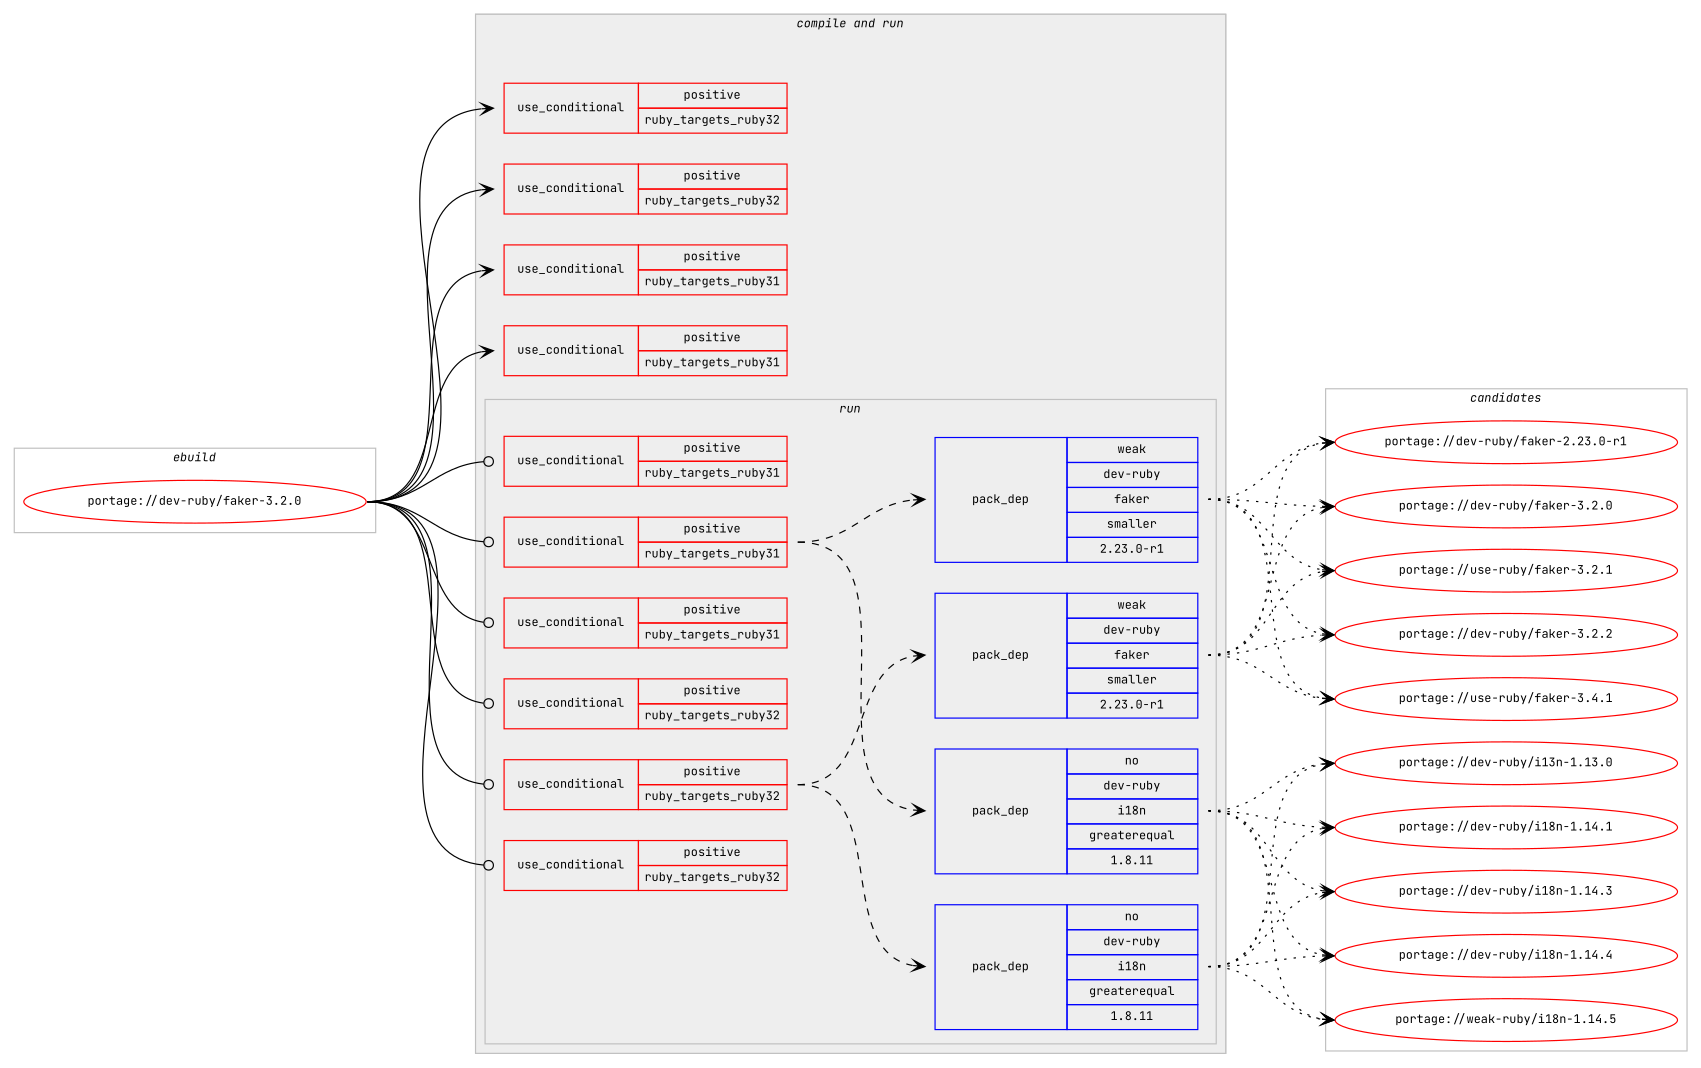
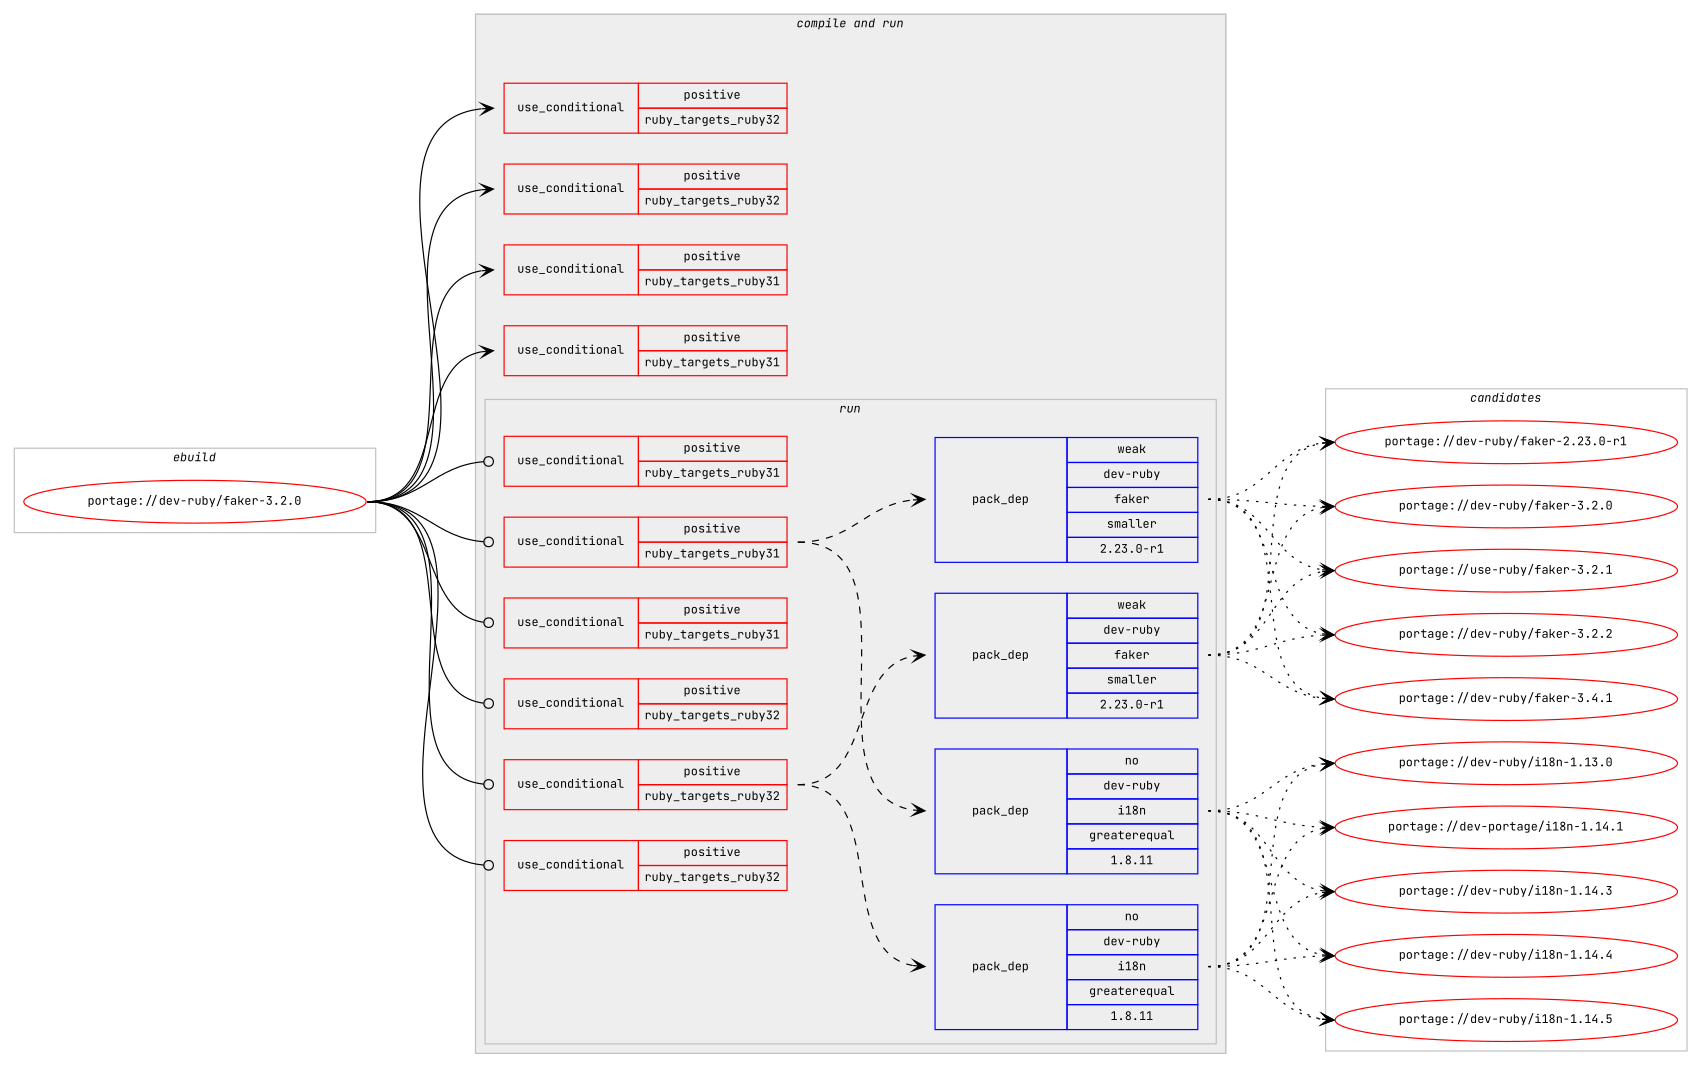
  digraph {
    compound=true
    concentrate=true
    fontname="JetBrains Mono"
    fontsize=10
    newrank=true
    rankdir=LR
    ranksep=1.5
    node [color=red fontname="JetBrains Mono" fontsize=10 shape=none]
    edge [arrowhead=vee fontname="JetBrains Mono" headport=w style=dotted tailport=e weight=100]
    n1 [label="portage://dev-ruby/faker-3.2.0" width=4 shape=""]
    n2 [label=<<TABLE BORDER="0" CELLBORDER="1" CELLSPACING="0" CELLPADDING="4"><TR><TD ROWSPAN="3" CELLPADDING="10">use_conditional</TD></TR><TR><TD>positive</TD></TR><TR><TD>ruby_targets_ruby31</TD></TR></TABLE>>]
    n3 [label=<<TABLE BORDER="0" CELLBORDER="1" CELLSPACING="0" CELLPADDING="4"><TR><TD ROWSPAN="3" CELLPADDING="10">use_conditional</TD></TR><TR><TD>positive</TD></TR><TR><TD>ruby_targets_ruby31</TD></TR></TABLE>>]
    n4 [label=<<TABLE BORDER="0" CELLBORDER="1" CELLSPACING="0" CELLPADDING="4"><TR><TD ROWSPAN="3" CELLPADDING="10">use_conditional</TD></TR><TR><TD>positive</TD></TR><TR><TD>ruby_targets_ruby32</TD></TR></TABLE>>]
    n5 [label=<<TABLE BORDER="0" CELLBORDER="1" CELLSPACING="0" CELLPADDING="4"><TR><TD ROWSPAN="3" CELLPADDING="10">use_conditional</TD></TR><TR><TD>positive</TD></TR><TR><TD>ruby_targets_ruby32</TD></TR></TABLE>>]
    n6 [label=<<TABLE BORDER="0" CELLBORDER="1" CELLSPACING="0" CELLPADDING="4"><TR><TD ROWSPAN="3" CELLPADDING="10">use_conditional</TD></TR><TR><TD>positive</TD></TR><TR><TD>ruby_targets_ruby31</TD></TR></TABLE>>]
    n7 [color=blue label=<<TABLE BORDER="0" CELLBORDER="1" CELLSPACING="0" CELLPADDING="4" WIDTH="220"><TR><TD ROWSPAN="6" CELLPADDING="30">pack_dep</TD></TR><TR><TD WIDTH="110">no</TD></TR><TR><TD>dev-ruby</TD></TR><TR><TD>i18n</TD></TR><TR><TD>greaterequal</TD></TR><TR><TD>1.8.11</TD></TR></TABLE>>]
    n8 [color=blue label=<<TABLE BORDER="0" CELLBORDER="1" CELLSPACING="0" CELLPADDING="4" WIDTH="220"><TR><TD ROWSPAN="6" CELLPADDING="30">pack_dep</TD></TR><TR><TD WIDTH="110">weak</TD></TR><TR><TD>dev-ruby</TD></TR><TR><TD>faker</TD></TR><TR><TD>smaller</TD></TR><TR><TD>2.23.0-r1</TD></TR></TABLE>>]
    n9 [label=<<TABLE BORDER="0" CELLBORDER="1" CELLSPACING="0" CELLPADDING="4"><TR><TD ROWSPAN="3" CELLPADDING="10">use_conditional</TD></TR><TR><TD>positive</TD></TR><TR><TD>ruby_targets_ruby31</TD></TR></TABLE>>]
    n10 [label=<<TABLE BORDER="0" CELLBORDER="1" CELLSPACING="0" CELLPADDING="4"><TR><TD ROWSPAN="3" CELLPADDING="10">use_conditional</TD></TR><TR><TD>positive</TD></TR><TR><TD>ruby_targets_ruby31</TD></TR></TABLE>>]
    n11 [label=<<TABLE BORDER="0" CELLBORDER="1" CELLSPACING="0" CELLPADDING="4"><TR><TD ROWSPAN="3" CELLPADDING="10">use_conditional</TD></TR><TR><TD>positive</TD></TR><TR><TD>ruby_targets_ruby32</TD></TR></TABLE>>]
    n12 [color=blue label=<<TABLE BORDER="0" CELLBORDER="1" CELLSPACING="0" CELLPADDING="4" WIDTH="220"><TR><TD ROWSPAN="6" CELLPADDING="30">pack_dep</TD></TR><TR><TD WIDTH="110">no</TD></TR><TR><TD>dev-ruby</TD></TR><TR><TD>i18n</TD></TR><TR><TD>greaterequal</TD></TR><TR><TD>1.8.11</TD></TR></TABLE>>]
    n13 [color=blue label=<<TABLE BORDER="0" CELLBORDER="1" CELLSPACING="0" CELLPADDING="4" WIDTH="220"><TR><TD ROWSPAN="6" CELLPADDING="30">pack_dep</TD></TR><TR><TD WIDTH="110">weak</TD></TR><TR><TD>dev-ruby</TD></TR><TR><TD>faker</TD></TR><TR><TD>smaller</TD></TR><TR><TD>2.23.0-r1</TD></TR></TABLE>>]
    n14 [label=<<TABLE BORDER="0" CELLBORDER="1" CELLSPACING="0" CELLPADDING="4"><TR><TD ROWSPAN="3" CELLPADDING="10">use_conditional</TD></TR><TR><TD>positive</TD></TR><TR><TD>ruby_targets_ruby32</TD></TR></TABLE>>]
    n15 [label=<<TABLE BORDER="0" CELLBORDER="1" CELLSPACING="0" CELLPADDING="4"><TR><TD ROWSPAN="3" CELLPADDING="10">use_conditional</TD></TR><TR><TD>positive</TD></TR><TR><TD>ruby_targets_ruby32</TD></TR></TABLE>>]
-   n16 [label="portage://dev-ruby/i13n-1.13.0" width=4 shape=""]
-   n17 [label="portage://dev-ruby/i18n-1.14.1" width=4 shape=""]
+   n16 [label="portage://dev-ruby/i18n-1.13.0" width=4 shape=""]
+   n17 [label="portage://dev-portage/i18n-1.14.1" width=4 shape=""]
    n18 [label="portage://dev-ruby/i18n-1.14.3" width=4 shape=""]
    n19 [label="portage://dev-ruby/i18n-1.14.4" width=4 shape=""]
-   n20 [label="portage://weak-ruby/i18n-1.14.5" width=4 shape=""]
+   n20 [label="portage://dev-ruby/i18n-1.14.5" width=4 shape=""]
    n21 [label="portage://dev-ruby/faker-2.23.0-r1" width=4 shape=""]
    n22 [label="portage://dev-ruby/faker-3.2.0" width=4 shape=""]
    n23 [label="portage://use-ruby/faker-3.2.1" width=4 shape=""]
    n24 [label="portage://dev-ruby/faker-3.2.2" width=4 shape=""]
-   n25 [label="portage://use-ruby/faker-3.4.1" width=4 shape=""]
+   n25 [label="portage://dev-ruby/faker-3.4.1" width=4 shape=""]
    subgraph cluster_1 {
      color=gray
      label=<<i>ebuild</i>>
      rank=same
      n1
    }
    subgraph cluster_2 {
      color=gray
      label=<<i>dependencies</i>>
      subgraph cluster_3 {
        color=gray
        fillcolor="#eeeeee"
        label=<<i>compile</i>>
        style=filled
        subgraph sub_4 {
          color=gray
          fillcolor="#eeeeee"
          label=<<i>compile</i>>
          style=filled
          n2
        }
        subgraph sub_5 {
          color=gray
          fillcolor="#eeeeee"
          label=<<i>compile</i>>
          style=filled
          n3
        }
        subgraph sub_6 {
          color=gray
          fillcolor="#eeeeee"
          label=<<i>compile</i>>
          style=filled
          n4
        }
        subgraph sub_7 {
          color=gray
          fillcolor="#eeeeee"
          label=<<i>compile</i>>
          style=filled
          n5
        }
      }
      subgraph cluster_8 {
        color=gray
        fillcolor="#eeeeee"
        label=<<i>compile and run</i>>
        style=filled
      }
      subgraph cluster_9 {
        color=gray
        fillcolor="#eeeeee"
        label=<<i>run</i>>
        style=filled
        subgraph sub_10 {
          color=gray
          fillcolor="#eeeeee"
          label=<<i>run</i>>
          style=filled
          n6
        }
        subgraph sub_11 {
          color=gray
          fillcolor="#eeeeee"
          label=<<i>run</i>>
          style=filled
          n9
          subgraph sub_12 {
            color=gray
            fillcolor="#eeeeee"
            label=<<i>run</i>>
            style=filled
            n7
          }
          subgraph sub_13 {
            color=gray
            fillcolor="#eeeeee"
            label=<<i>run</i>>
            style=filled
            n8
          }
        }
        subgraph sub_14 {
          color=gray
          fillcolor="#eeeeee"
          label=<<i>run</i>>
          style=filled
          n10
        }
        subgraph sub_15 {
          color=gray
          fillcolor="#eeeeee"
          label=<<i>run</i>>
          style=filled
          n11
        }
        subgraph sub_16 {
          color=gray
          fillcolor="#eeeeee"
          label=<<i>run</i>>
          style=filled
          n14
          subgraph sub_17 {
            color=gray
            fillcolor="#eeeeee"
            label=<<i>run</i>>
            style=filled
            n12
          }
          subgraph sub_18 {
            color=gray
            fillcolor="#eeeeee"
            label=<<i>run</i>>
            style=filled
            n13
          }
        }
        subgraph sub_19 {
          color=gray
          fillcolor="#eeeeee"
          label=<<i>run</i>>
          style=filled
          n15
        }
      }
    }
    subgraph cluster_20 {
      color=gray
      label=<<i>candidates</i>>
      rank=same
      subgraph sub_21 {
        color=black
        label=<<i>candidates</i>>
        nodesep=1
        rank=same
        n16
        n17
        n18
        n19
        n20
      }
      subgraph sub_22 {
        color=black
        label=<<i>candidates</i>>
        nodesep=1
        rank=same
        n21
        n22
        n23
        n24
        n25
      }
      subgraph sub_23 {
        color=black
        label=<<i>candidates</i>>
        nodesep=1
        rank=same
        n16
        n17
        n18
        n19
        n20
      }
      subgraph sub_24 {
        color=black
        label=<<i>candidates</i>>
        nodesep=1
        rank=same
        n21
        n22
        n23
        n24
        n25
      }
    }
    n1 -> n2 [style=solid weight=20]
    n1 -> n3 [style=solid weight=20]
    n1 -> n4 [style=solid weight=20]
    n1 -> n5 [style=solid weight=20]
    n1 -> n6 [arrowhead=odot style=solid weight=20]
    n1 -> n9 [arrowhead=odot style=solid weight=20]
    n1 -> n10 [arrowhead=odot style=solid weight=20]
    n1 -> n11 [arrowhead=odot style=solid weight=20]
    n1 -> n14 [arrowhead=odot style=solid weight=20]
    n1 -> n15 [arrowhead=odot style=solid weight=20]
    n7 -> n16
    n7 -> n17
    n7 -> n18
    n7 -> n19
    n7 -> n20
    n8 -> n21
    n8 -> n22
    n8 -> n23
    n8 -> n24
    n8 -> n25
    n9 -> n7 [style=dashed weight=20]
    n9 -> n8 [style=dashed weight=20]
    n12 -> n16
    n12 -> n17
    n12 -> n18
    n12 -> n19
    n12 -> n20
    n13 -> n21
    n13 -> n22
    n13 -> n23
    n13 -> n24
    n13 -> n25
    n14 -> n12 [style=dashed weight=20]
    n14 -> n13 [style=dashed weight=20]
  }
